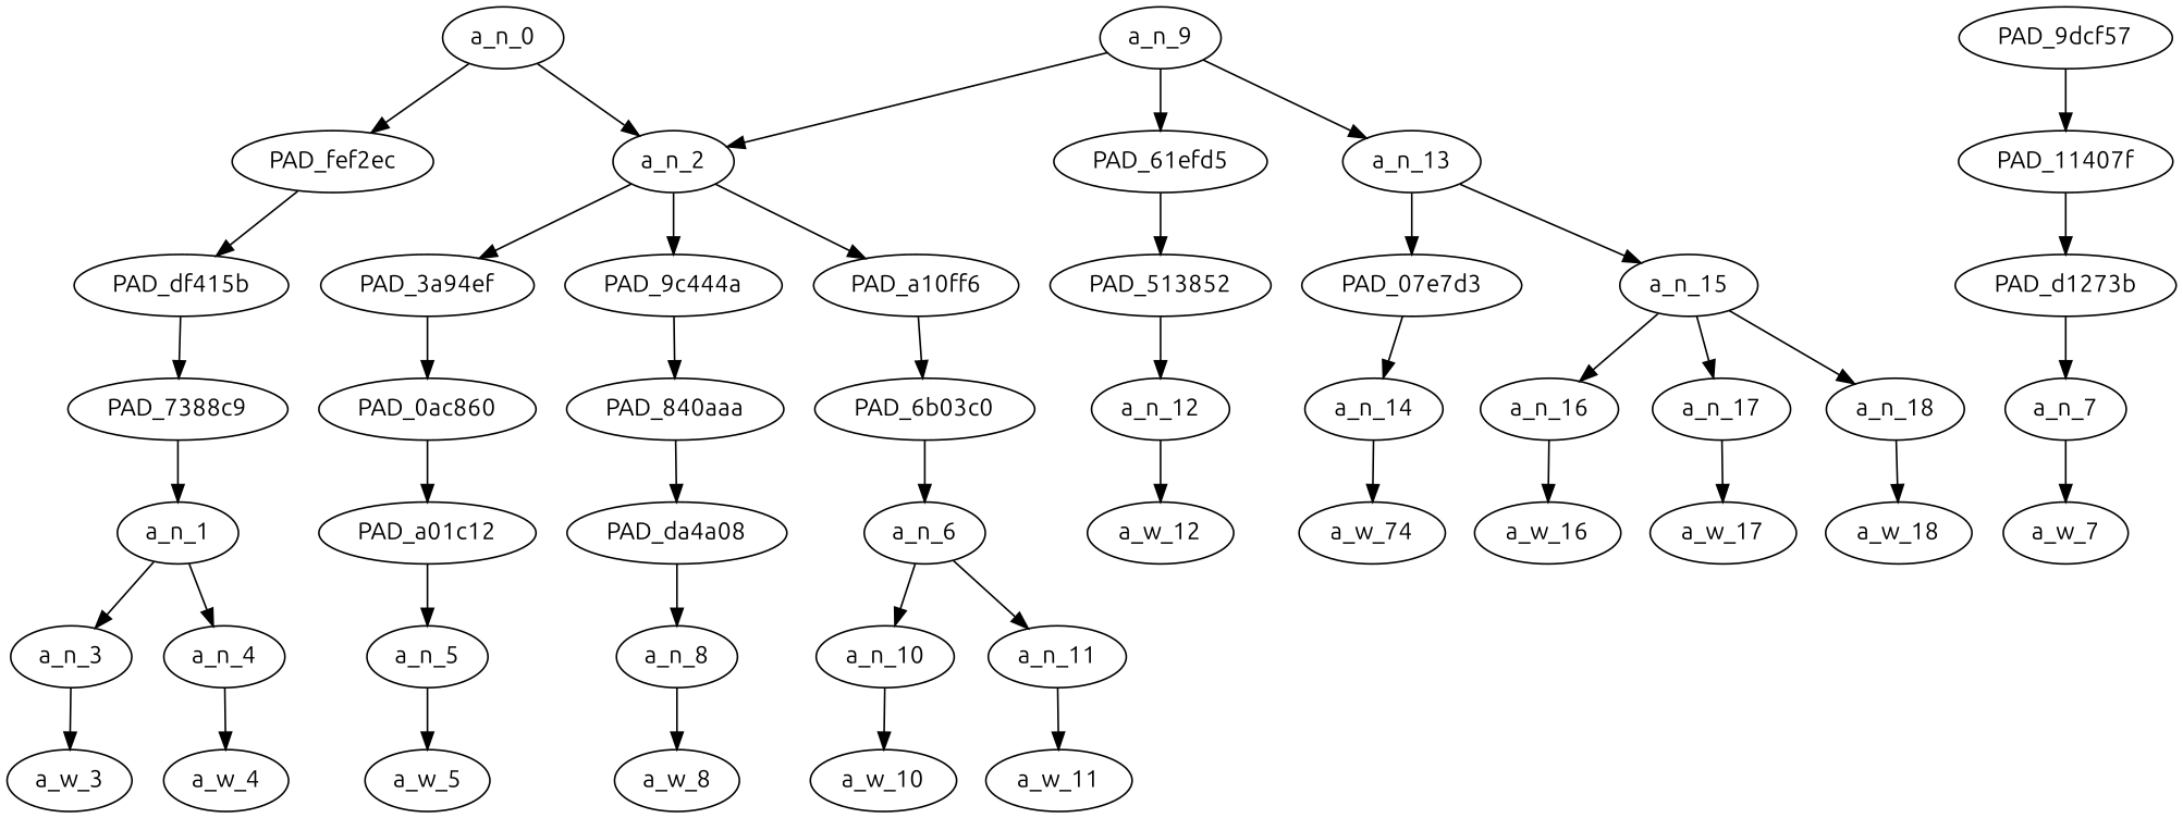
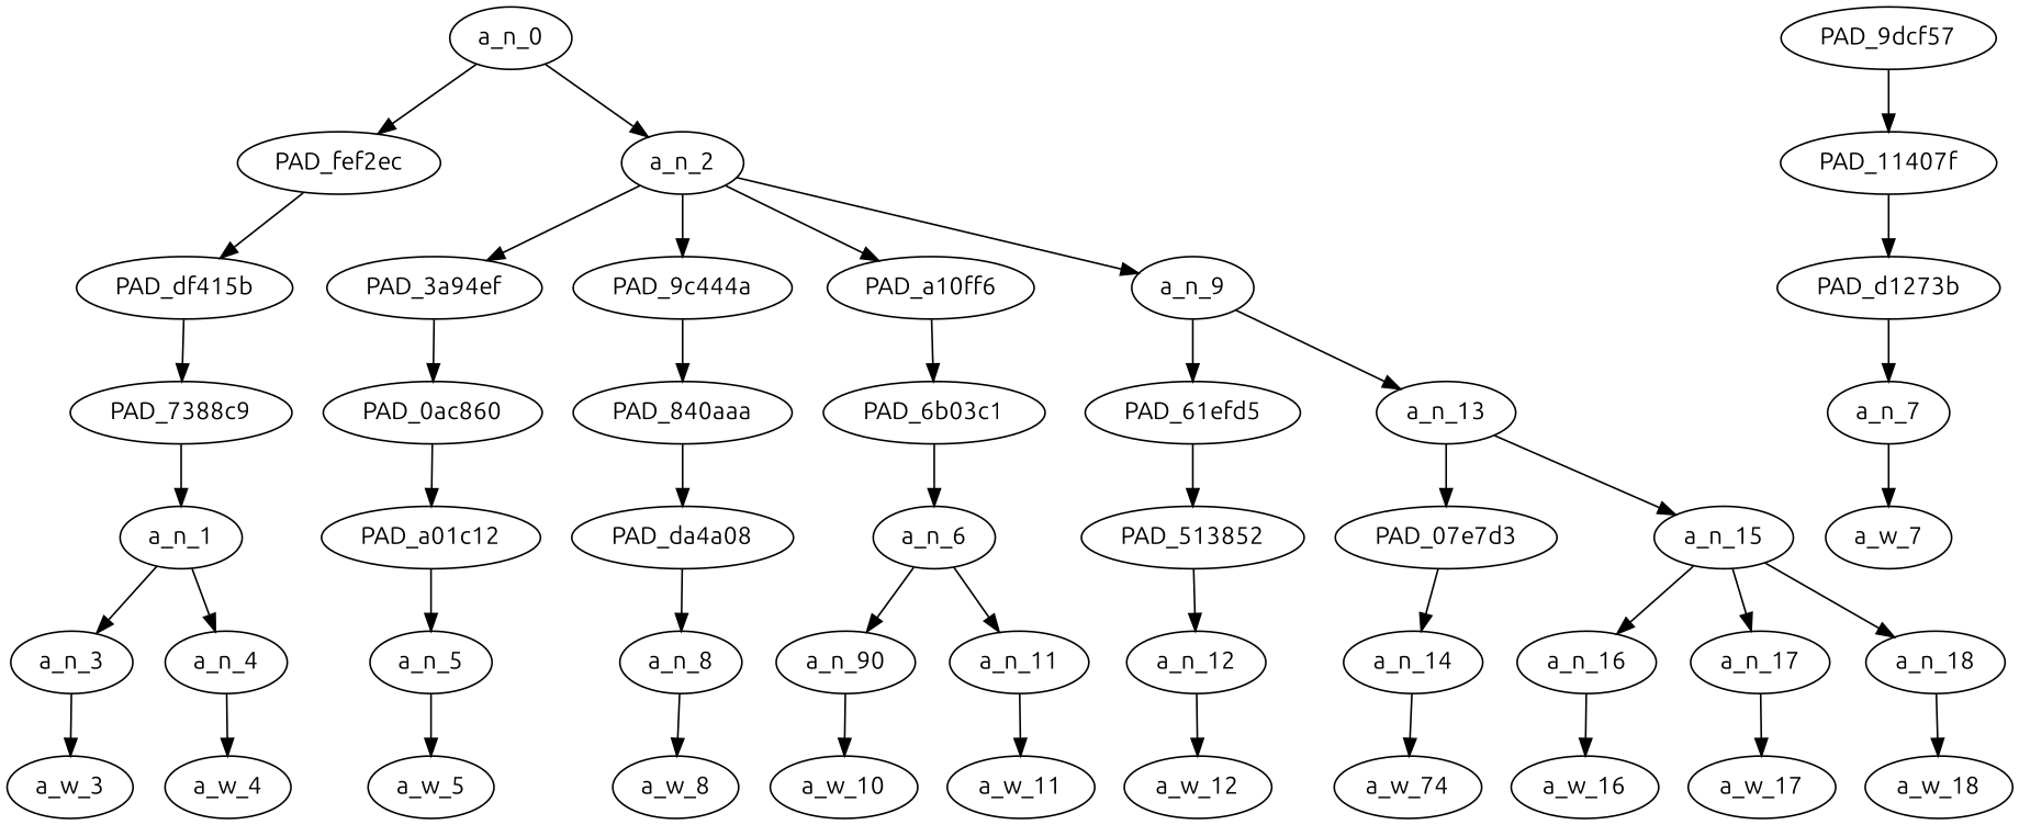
  strict digraph {
    fontname=Ubuntu
    node [div_dir=1 fontname=Ubuntu index=0 level=1 text_span="[2]" value=0.16809353]
    edge [fontname=Ubuntu]
    a_n_0 [level=6 text_span="[0, 1, 2, 3, 4, 5, 6, 7, 8, 9, 10, 11]" value=1.00000004]
    PAD_fef2ec [level=5 text_span="[0, 1]"]
    a_n_2 [index=1 level=5 text_span="[2, 3, 4, 5, 6, 7, 8, 9, 10, 11]" value=0.83146604]
    PAD_df415b [level=4 text_span="[0, 1]"]
    PAD_3a94ef [index=1 level=4 value=0.08610353]
    PAD_9c444a [index=4 level=4 text_span="[6]" value=0.05544381]
    PAD_a10ff6 [div_dir=-1 index=2 level=4 text_span="[3, 4]" value=0.28560057]
    a_n_9 [index=5 level=4 text_span="[7, 8, 9, 10, 11]" value=0.32254012]
    PAD_7388c9 [level=3 text_span="[0, 1]"]
    PAD_0ac860 [index=1 level=3 value=0.08610353]
    PAD_9dcf57 [div_dir=-1 index=3 level=4 text_span="[5]" value=0.08156175]
    PAD_11407f [div_dir=-1 index=3 level=3 text_span="[5]" value=0.08156175]
    PAD_840aaa [index=4 level=3 text_span="[6]" value=0.05544381]
-   PAD_6b03c1 [div_dir=-1 index=2 level=3 text_span="[3, 4]" value=0.28560057 label=PAD_6b03c0]
+   PAD_6b03c1 [div_dir=-1 index=2 level=3 text_span="[3, 4]" value=0.28560057]
    PAD_61efd5 [div_dir=-1 index=5 level=3 text_span="[7]" value=0.05414336]
    a_n_13 [index=6 level=3 text_span="[8, 9, 10, 11]" value=0.26801958]
    a_n_1 [level=2 text_span="[0, 1]"]
    a_n_3 [text_span="[0]" value=0.07392144]
    a_n_4 [index=1 text_span="[1]" value=0.09357532]
    a_w_3 [div_dir=0 level=0 text_span="[0]" value=server]
    a_w_4 [div_dir=0 index=1 level=0 text_span="[1]" value=life]
    PAD_a01c12 [index=1 level=2 value=0.08610353]
    PAD_d1273b [div_dir=-1 index=3 level=2 text_span="[5]" value=0.08156175]
    n24 [index=4 label=PAD_da4a08 level=2 text_span="[6]" value=0.05544381]
    a_n_6 [div_dir=-1 index=2 level=2 text_span="[3, 4]" value=0.28560057]
    PAD_513852 [div_dir=-1 index=5 level=2 text_span="[7]" value=0.05414336]
    PAD_07e7d3 [index=6 level=2 text_span="[8]" value=0.06220819]
    a_n_15 [index=7 level=2 text_span="[9, 10, 11]" value=0.20536709]
    a_n_5 [index=2 value=0.08610353]
    a_w_5 [div_dir=0 index=2 level=0 value=is]
    a_n_7 [div_dir=-1 index=5 text_span="[5]" value=0.08156175]
    a_w_7 [div_dir=0 index=5 level=0 text_span="[5]" value="’"]
    a_n_8 [index=6 text_span="[6]" value=0.05544381]
    a_w_8 [div_dir=0 index=6 level=0 text_span="[6]" value=t]
-   a_n_10 [div_dir=-1 index=3 text_span="[3]" value=0.19502807]
+   a_n_10 [div_dir=-1 index=3 text_span="[3]" value=0.19502807 label=a_n_90]
    a_n_11 [div_dir=-1 index=4 text_span="[4]" value=0.09005050]
    a_w_10 [div_dir=0 index=3 level=0 text_span="[3]" value=ghetto]
    a_w_11 [div_dir=0 index=4 level=0 text_span="[4]" value=don]
    a_n_12 [div_dir=-1 index=7 text_span="[7]" value=0.05414336]
    a_n_14 [index=8 text_span="[8]" value=0.06220819]
    a_n_16 [index=9 text_span="[9]" value=0.06715481]
    a_n_17 [index=10 text_span="[10]" value=0.06108216]
    a_n_18 [index=11 text_span="[11]" value=0.07676178]
    a_w_12 [div_dir=0 index=7 level=0 text_span="[7]" value=let]
    n45 [div_dir=0 index=8 label=a_w_74 level=0 text_span="[8]" value=anyone]
    a_w_16 [div_dir=0 index=9 level=0 text_span="[9]" value=tell]
    a_w_17 [div_dir=0 index=10 level=0 text_span="[10]" value=you]
    a_w_18 [div_dir=0 index=11 level=0 text_span="[11]" value=otherwise]
    a_n_0 -> PAD_fef2ec
    a_n_0 -> a_n_2
    PAD_fef2ec -> PAD_df415b
    a_n_2 -> PAD_3a94ef
    a_n_2 -> PAD_9c444a
    a_n_2 -> PAD_a10ff6
-   a_n_9 -> a_n_2
+   a_n_2 -> a_n_9
    PAD_df415b -> PAD_7388c9
    PAD_3a94ef -> PAD_0ac860
    PAD_9c444a -> PAD_840aaa
    PAD_a10ff6 -> PAD_6b03c1
    a_n_9 -> PAD_61efd5
    a_n_9 -> a_n_13
    PAD_7388c9 -> a_n_1
    PAD_0ac860 -> PAD_a01c12
    PAD_9dcf57 -> PAD_11407f
    PAD_11407f -> PAD_d1273b
    PAD_840aaa -> n24
    PAD_6b03c1 -> a_n_6
    PAD_61efd5 -> PAD_513852
    a_n_13 -> PAD_07e7d3
    a_n_13 -> a_n_15
    a_n_1 -> a_n_3
    a_n_1 -> a_n_4
    a_n_3 -> a_w_3
    a_n_4 -> a_w_4
    PAD_a01c12 -> a_n_5
    PAD_d1273b -> a_n_7
    n24 -> a_n_8
    a_n_6 -> a_n_10
    a_n_6 -> a_n_11
    PAD_513852 -> a_n_12
    PAD_07e7d3 -> a_n_14
    a_n_15 -> a_n_16
    a_n_15 -> a_n_17
    a_n_15 -> a_n_18
    a_n_5 -> a_w_5
    a_n_7 -> a_w_7
    a_n_8 -> a_w_8
    a_n_10 -> a_w_10
    a_n_11 -> a_w_11
    a_n_12 -> a_w_12
    a_n_14 -> n45
    a_n_16 -> a_w_16
    a_n_17 -> a_w_17
    a_n_18 -> a_w_18
  }
